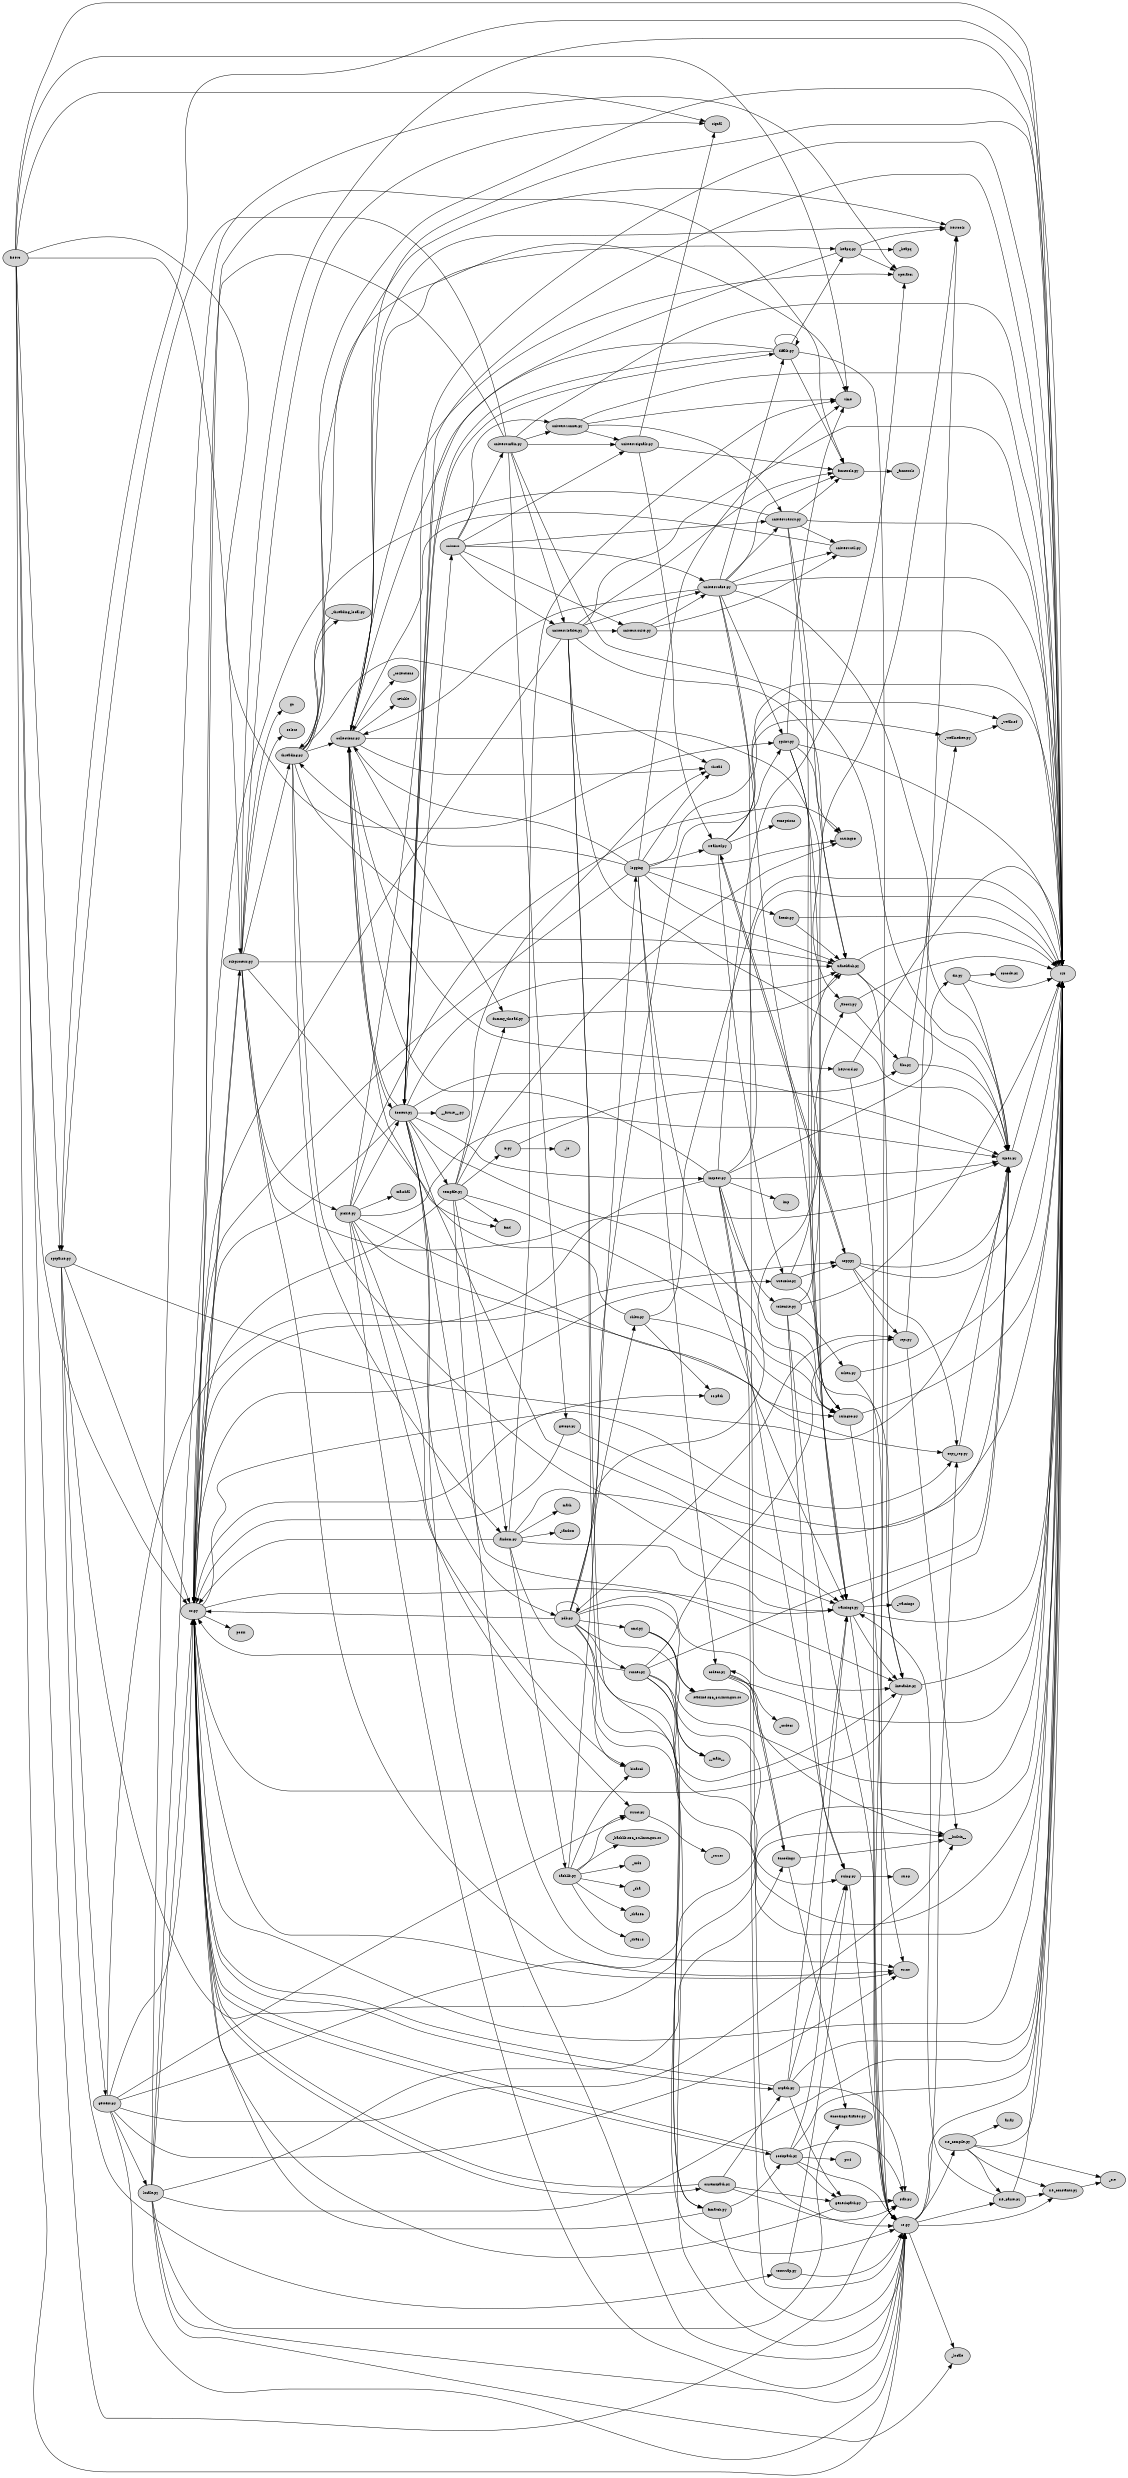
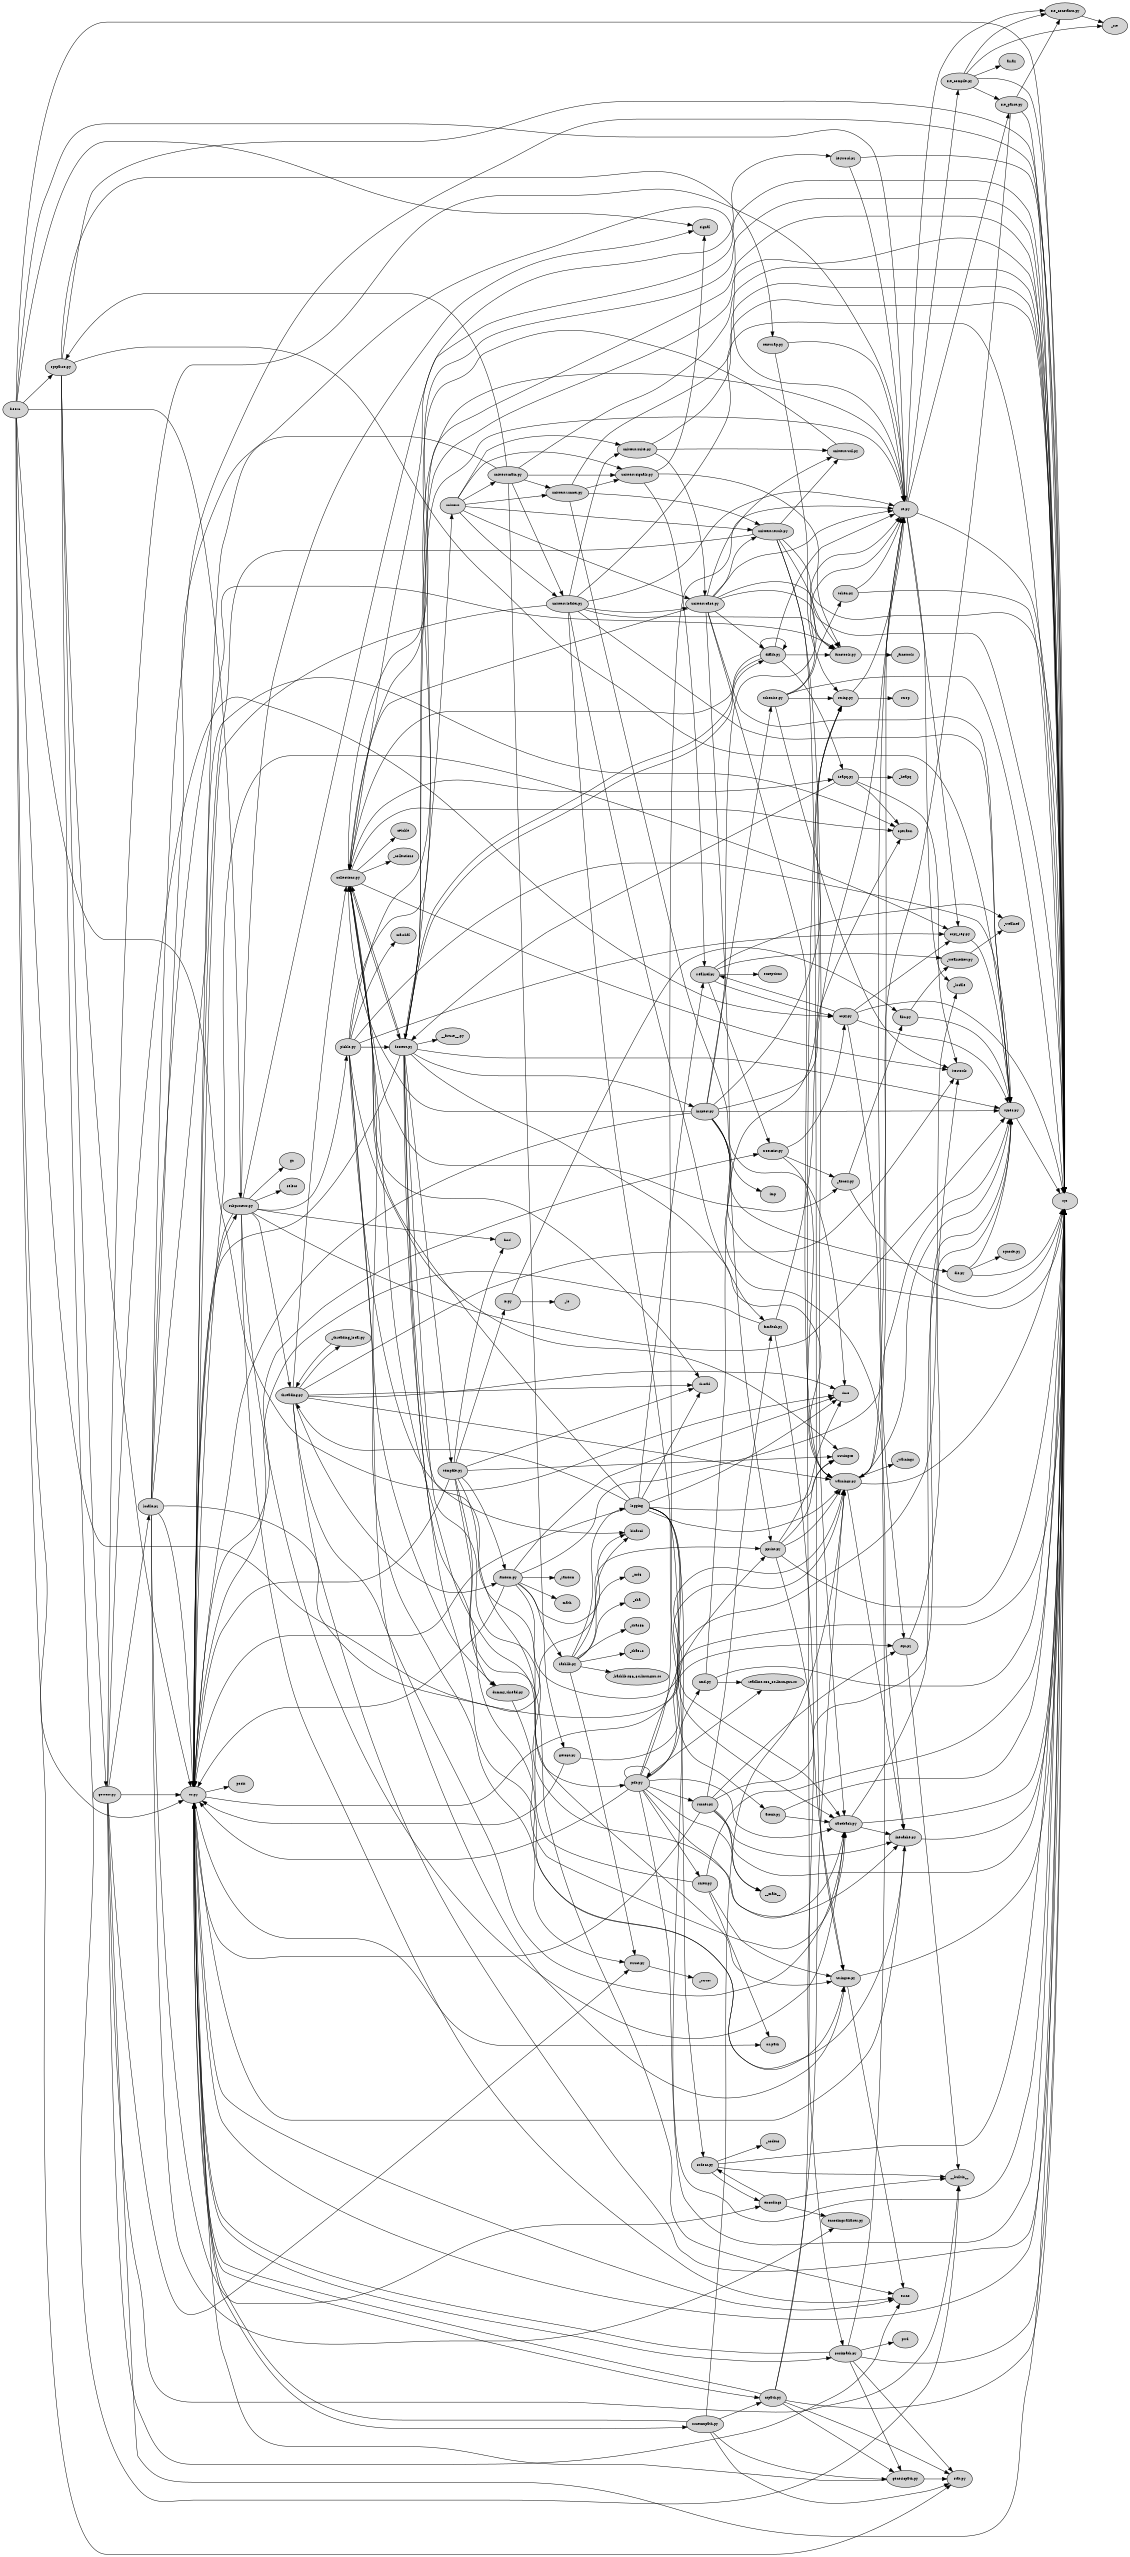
  strict digraph {
    clusterrank=local
    fontname=Helvetica
    fontsize=16
    rankdir=LR
    node [fontsize=7 shape=ellipse style=filled]
    freevo
    "optparse.py"
    "os.py"
    "pprint.py"
    "re.py"
    signal
    "stat.py"
    "subprocess.py"
    sys
    time
    __builtin__
    "types.py"
    "gettext.py"
    "textwrap.py"
    errno
    "UserDict.py"
    "warnings.py"
    "copy_reg.py"
    "posixpath.py"
    "ntpath.py"
    "os.path"
    "os2emxpath.py"
    posix
    "StringIO.py"
    cStringIO
    _locale
    "sre_compile.py"
    "sre_constants.py"
    "sre_parse.py"
    "threading.py"
    "traceback.py"
    fcntl
    gc
    "pickle.py"
    select
    "copy.py"
    "locale.py"
    "struct.py"
    "string.py"
    "_abcoll.py"
    _warnings
    "linecache.py"
    "genericpath.py"
    pwd
    _sre
    array
    "_threading_local.py"
    "collections.py"
    itertools
    thread
    "random.py"
    binascii
    "doctest.py"
    marshal
    "abc.py"
    "repr.py"
    "weakref.py"
    "_weakrefset.py"
    _weakref
    exceptions
    _collections
    cPickle
    "dummy_thread.py"
    "heapq.py"
    "keyword.py"
    operator
    _random
    "hashlib.py"
    math
    "atexit.py"
    n71 [label="runner.py"]
    __main__
    "fnmatch.py"
    "cmd.py"
    "readline.x86_64-linux-gnu.so"
    strop
    "codecs.py"
    _codecs
    encodings
    "encodings/aliases.py"
    "__future__.py"
    "difflib.py"
    "inspect.py"
    "pdb.py"
    "tempfile.py"
    unittest
    _heapq
    "functools.py"
    "dis.py"
    imp
    "tokenize.py"
    "shlex.py"
    "io.py"
    "unittest/case.py"
    "unittest/loader.py"
    "unittest/main.py"
    "unittest/result.py"
    "unittest/runner.py"
    "unittest/signals.py"
    "unittest/suite.py"
    _functools
    "opcode.py"
    "token.py"
    _io
    "unittest/util.py"
    "getopt.py"
    _struct
    _md5
    _sha
    _sha256
    _sha512
    logging
    "_hashlib.x86_64-linux-gnu.so"
    freevo -> "optparse.py"
    freevo -> "os.py"
    freevo -> "pprint.py"
    freevo -> "re.py"
    freevo -> signal
    freevo -> "stat.py"
    freevo -> "subprocess.py"
    freevo -> sys
    freevo -> time
    "optparse.py" -> "os.py"
    "optparse.py" -> sys
    "optparse.py" -> __builtin__
    "optparse.py" -> "types.py"
    "optparse.py" -> "gettext.py"
    "optparse.py" -> "textwrap.py"
    "os.py" -> "subprocess.py"
    "os.py" -> sys
    "os.py" -> errno
    "os.py" -> "UserDict.py"
    "os.py" -> "warnings.py"
    "os.py" -> "copy_reg.py"
    "os.py" -> "posixpath.py"
    "os.py" -> "ntpath.py"
    "os.py" -> "os.path"
    "os.py" -> "os2emxpath.py"
    "os.py" -> posix
    "pprint.py" -> sys
    "pprint.py" -> time
    "pprint.py" -> "warnings.py"
    "pprint.py" -> "StringIO.py"
    "pprint.py" -> cStringIO
    "re.py" -> sys
    "re.py" -> "copy_reg.py"
    "re.py" -> _locale
    "re.py" -> "sre_compile.py"
    "re.py" -> "sre_constants.py"
    "re.py" -> "sre_parse.py"
    "subprocess.py" -> "os.py"
    "subprocess.py" -> signal
    "subprocess.py" -> sys
    "subprocess.py" -> "types.py"
    "subprocess.py" -> errno
    "subprocess.py" -> "threading.py"
    "subprocess.py" -> "traceback.py"
    "subprocess.py" -> fcntl
    "subprocess.py" -> gc
    "subprocess.py" -> "pickle.py"
    "subprocess.py" -> select
    "types.py" -> sys
    "gettext.py" -> "os.py"
    "gettext.py" -> "re.py"
    "gettext.py" -> sys
    "gettext.py" -> __builtin__
    "gettext.py" -> errno
    "gettext.py" -> "copy.py"
    "gettext.py" -> "locale.py"
    "gettext.py" -> "struct.py"
    "textwrap.py" -> "re.py"
    "textwrap.py" -> "string.py"
    "UserDict.py" -> "warnings.py"
    "UserDict.py" -> "copy.py"
    "UserDict.py" -> "_abcoll.py"
    "warnings.py" -> "re.py"
    "warnings.py" -> sys
    "warnings.py" -> "types.py"
    "warnings.py" -> _warnings
    "warnings.py" -> "linecache.py"
    "copy_reg.py" -> "types.py"
    "posixpath.py" -> "os.py"
    "posixpath.py" -> "re.py"
    "posixpath.py" -> "stat.py"
    "posixpath.py" -> sys
-   "posixpath.py" -> "warnings.py"
+   "os2emxpath.py" -> "warnings.py"
    "posixpath.py" -> "genericpath.py"
    "posixpath.py" -> pwd
    "ntpath.py" -> "os.py"
    "ntpath.py" -> "stat.py"
    "ntpath.py" -> sys
    "ntpath.py" -> "warnings.py"
    "ntpath.py" -> "string.py"
    "ntpath.py" -> "genericpath.py"
    "os2emxpath.py" -> "os.py"
    "os2emxpath.py" -> "stat.py"
    "os2emxpath.py" -> "ntpath.py"
    "os2emxpath.py" -> "genericpath.py"
    "StringIO.py" -> sys
    "StringIO.py" -> errno
    "sre_compile.py" -> sys
    "sre_compile.py" -> "sre_constants.py"
    "sre_compile.py" -> "sre_parse.py"
    "sre_compile.py" -> _sre
    "sre_compile.py" -> array
    "sre_constants.py" -> _sre
    "sre_parse.py" -> sys
    "sre_parse.py" -> "warnings.py"
    "sre_parse.py" -> "sre_constants.py"
    "threading.py" -> sys
    "threading.py" -> time
    "threading.py" -> "warnings.py"
    "threading.py" -> "traceback.py"
    "threading.py" -> "_threading_local.py"
    "threading.py" -> "collections.py"
    "threading.py" -> itertools
    "threading.py" -> thread
    "threading.py" -> "random.py"
    "traceback.py" -> sys
    "traceback.py" -> "types.py"
    "traceback.py" -> "linecache.py"
    "pickle.py" -> "re.py"
    "pickle.py" -> sys
    "pickle.py" -> "types.py"
    "pickle.py" -> "copy_reg.py"
    "pickle.py" -> "StringIO.py"
    "pickle.py" -> cStringIO
    "pickle.py" -> "struct.py"
    "pickle.py" -> binascii
    "pickle.py" -> "doctest.py"
    "pickle.py" -> marshal
    "copy.py" -> sys
    "copy.py" -> "types.py"
    "copy.py" -> "copy_reg.py"
    "copy.py" -> "repr.py"
    "copy.py" -> "weakref.py"
    "locale.py" -> "os.py"
    "locale.py" -> "re.py"
    "locale.py" -> sys
    "locale.py" -> _locale
    "locale.py" -> operator
    "locale.py" -> encodings
    "locale.py" -> "encodings/aliases.py"
    "locale.py" -> "functools.py"
    "struct.py" -> _struct
    "string.py" -> "re.py"
    "string.py" -> strop
    "_abcoll.py" -> sys
    "_abcoll.py" -> "abc.py"
    "linecache.py" -> "os.py"
    "linecache.py" -> sys
    "genericpath.py" -> "os.py"
    "genericpath.py" -> "stat.py"
    "_threading_local.py" -> "threading.py"
    "collections.py" -> sys
    "collections.py" -> "_abcoll.py"
    "collections.py" -> itertools
    "collections.py" -> thread
    "collections.py" -> "doctest.py"
    "collections.py" -> _collections
    "collections.py" -> cPickle
    "collections.py" -> "dummy_thread.py"
    "collections.py" -> "heapq.py"
    "collections.py" -> "keyword.py"
    "collections.py" -> operator
    "random.py" -> "os.py"
    "random.py" -> time
    "random.py" -> "types.py"
    "random.py" -> "warnings.py"
    "random.py" -> binascii
    "random.py" -> _random
    "random.py" -> "hashlib.py"
    "random.py" -> math
    "doctest.py" -> "os.py"
    "doctest.py" -> "re.py"
    "doctest.py" -> sys
    "doctest.py" -> "types.py"
    "doctest.py" -> "warnings.py"
    "doctest.py" -> "StringIO.py"
    "doctest.py" -> "traceback.py"
    "doctest.py" -> "linecache.py"
    "doctest.py" -> "collections.py"
    "doctest.py" -> "__future__.py"
    "doctest.py" -> "difflib.py"
    "doctest.py" -> "inspect.py"
    "doctest.py" -> "pdb.py"
    "doctest.py" -> "tempfile.py"
    "doctest.py" -> unittest
    "abc.py" -> "types.py"
    "abc.py" -> "_weakrefset.py"
    "repr.py" -> __builtin__
    "repr.py" -> itertools
    "weakref.py" -> "UserDict.py"
    "weakref.py" -> "copy.py"
    "weakref.py" -> "_weakrefset.py"
    "weakref.py" -> _weakref
    "weakref.py" -> exceptions
    "_weakrefset.py" -> _weakref
    "dummy_thread.py" -> "traceback.py"
    "heapq.py" -> itertools
    "heapq.py" -> "doctest.py"
    "heapq.py" -> operator
    "heapq.py" -> _heapq
    "keyword.py" -> "re.py"
    "keyword.py" -> sys
    "hashlib.py" -> "struct.py"
    "hashlib.py" -> binascii
    "hashlib.py" -> _md5
    "hashlib.py" -> _sha
    "hashlib.py" -> _sha256
    "hashlib.py" -> _sha512
    "hashlib.py" -> logging
    "hashlib.py" -> "_hashlib.x86_64-linux-gnu.so"
    "atexit.py" -> sys
    "atexit.py" -> "traceback.py"
    n71 -> "os.py"
    n71 -> sys
    n71 -> "types.py"
    n71 -> "linecache.py"
    n71 -> "repr.py"
    n71 -> __main__
    n71 -> "fnmatch.py"
    "fnmatch.py" -> "os.py"
    "fnmatch.py" -> "re.py"
    "fnmatch.py" -> "posixpath.py"
    "cmd.py" -> sys
    "cmd.py" -> "string.py"
    "cmd.py" -> "readline.x86_64-linux-gnu.so"
    "codecs.py" -> sys
    "codecs.py" -> __builtin__
    "codecs.py" -> _codecs
    "codecs.py" -> encodings
    encodings -> __builtin__
    encodings -> "codecs.py"
    encodings -> "encodings/aliases.py"
    "difflib.py" -> "re.py"
    "difflib.py" -> "collections.py"
    "difflib.py" -> "doctest.py"
    "difflib.py" -> "heapq.py"
    "difflib.py" -> "difflib.py"
    "difflib.py" -> "functools.py"
    "inspect.py" -> "os.py"
    "inspect.py" -> "re.py"
    "inspect.py" -> sys
    "inspect.py" -> "types.py"
    "inspect.py" -> "string.py"
    "inspect.py" -> "linecache.py"
    "inspect.py" -> "collections.py"
    "inspect.py" -> operator
    "inspect.py" -> "dis.py"
    "inspect.py" -> imp
    "inspect.py" -> "tokenize.py"
    "pdb.py" -> "os.py"
    "pdb.py" -> "pprint.py"
    "pdb.py" -> "re.py"
    "pdb.py" -> sys
    "pdb.py" -> "traceback.py"
    "pdb.py" -> "linecache.py"
    "pdb.py" -> "repr.py"
    "pdb.py" -> n71
    "pdb.py" -> __main__
    "pdb.py" -> "cmd.py"
    "pdb.py" -> "readline.x86_64-linux-gnu.so"
    "pdb.py" -> "pdb.py"
    "pdb.py" -> "shlex.py"
    "tempfile.py" -> "os.py"
    "tempfile.py" -> errno
    "tempfile.py" -> "StringIO.py"
    "tempfile.py" -> cStringIO
    "tempfile.py" -> fcntl
    "tempfile.py" -> thread
    "tempfile.py" -> "random.py"
    "tempfile.py" -> "dummy_thread.py"
    "tempfile.py" -> "io.py"
    unittest -> "unittest/case.py"
    unittest -> "unittest/loader.py"
    unittest -> "unittest/main.py"
    unittest -> "unittest/result.py"
    unittest -> "unittest/runner.py"
    unittest -> "unittest/signals.py"
    unittest -> "unittest/suite.py"
    "functools.py" -> _functools
    "dis.py" -> sys
    "dis.py" -> "types.py"
    "dis.py" -> "opcode.py"
    "tokenize.py" -> "re.py"
    "tokenize.py" -> sys
    "tokenize.py" -> "string.py"
    "tokenize.py" -> itertools
    "tokenize.py" -> "token.py"
    "shlex.py" -> sys
    "shlex.py" -> "os.path"
    "shlex.py" -> "StringIO.py"
    "shlex.py" -> "collections.py"
    "io.py" -> "abc.py"
    "io.py" -> _io
    "unittest/case.py" -> "pprint.py"
    "unittest/case.py" -> "re.py"
    "unittest/case.py" -> sys
    "unittest/case.py" -> "types.py"
    "unittest/case.py" -> "warnings.py"
    "unittest/case.py" -> "collections.py"
    "unittest/case.py" -> "difflib.py"
    "unittest/case.py" -> "functools.py"
    "unittest/case.py" -> "unittest/result.py"
    "unittest/case.py" -> "unittest/util.py"
    "unittest/loader.py" -> "os.py"
    "unittest/loader.py" -> "re.py"
    "unittest/loader.py" -> sys
    "unittest/loader.py" -> "types.py"
    "unittest/loader.py" -> "traceback.py"
    "unittest/loader.py" -> "fnmatch.py"
    "unittest/loader.py" -> "functools.py"
    "unittest/loader.py" -> "unittest/case.py"
    "unittest/loader.py" -> "unittest/suite.py"
    "unittest/main.py" -> "optparse.py"
    "unittest/main.py" -> "os.py"
    "unittest/main.py" -> sys
-   "unittest/main.py" -> "types.py"
    "unittest/main.py" -> "unittest/loader.py"
    "unittest/main.py" -> "unittest/runner.py"
    "unittest/main.py" -> "unittest/signals.py"
    "unittest/main.py" -> "getopt.py"
    "unittest/result.py" -> "os.py"
    "unittest/result.py" -> sys
    "unittest/result.py" -> "StringIO.py"
    "unittest/result.py" -> "traceback.py"
    "unittest/result.py" -> "functools.py"
    "unittest/result.py" -> "unittest/util.py"
    "unittest/runner.py" -> sys
    "unittest/runner.py" -> time
    "unittest/runner.py" -> "unittest/result.py"
    "unittest/runner.py" -> "unittest/signals.py"
    "unittest/signals.py" -> signal
    "unittest/signals.py" -> "weakref.py"
    "unittest/signals.py" -> "functools.py"
    "unittest/suite.py" -> sys
    "unittest/suite.py" -> "unittest/case.py"
    "unittest/suite.py" -> "unittest/util.py"
    "token.py" -> "re.py"
    "token.py" -> sys
    "unittest/util.py" -> "collections.py"
    "getopt.py" -> "os.py"
    "getopt.py" -> sys
    logging -> "os.py"
    logging -> sys
    logging -> time
    logging -> "warnings.py"
    logging -> cStringIO
    logging -> "threading.py"
    logging -> "traceback.py"
    logging -> "collections.py"
    logging -> thread
    logging -> "weakref.py"
    logging -> "atexit.py"
    logging -> "codecs.py"
  }
